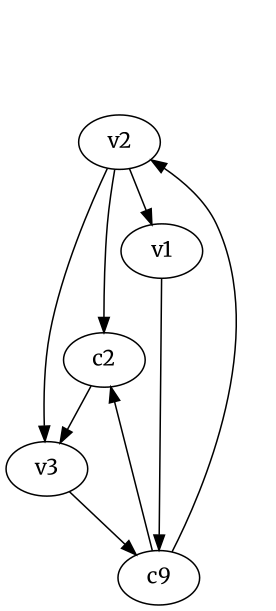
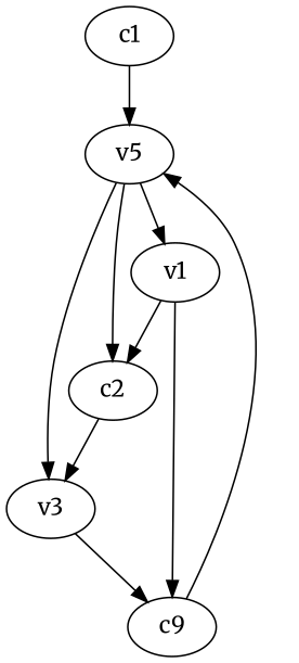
  strict digraph {
    fontname=Merriweather
    node [fontname=Merriweather]
    edge [fontname=Merriweather weight=1]
-   v2
+   c1
+   v2 [label=v5]
    c2
    v3
    v1
    n6 [label=c9]
+   c1 -> v2
    v2 -> c2
    v2 -> v3
    v2 -> v1
    c2 -> v3
    v3 -> n6
-   n6 -> c2
+   v1 -> c2
    v1 -> n6
    n6 -> v2
  }
